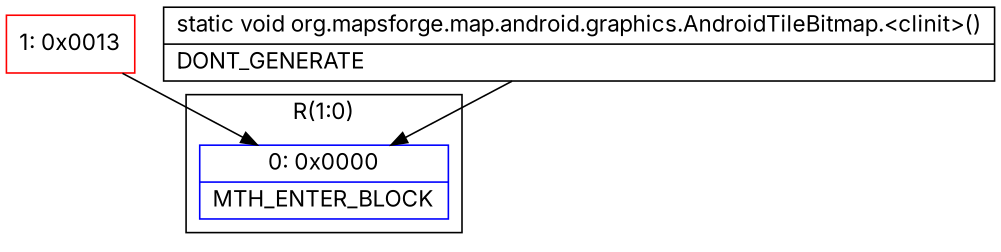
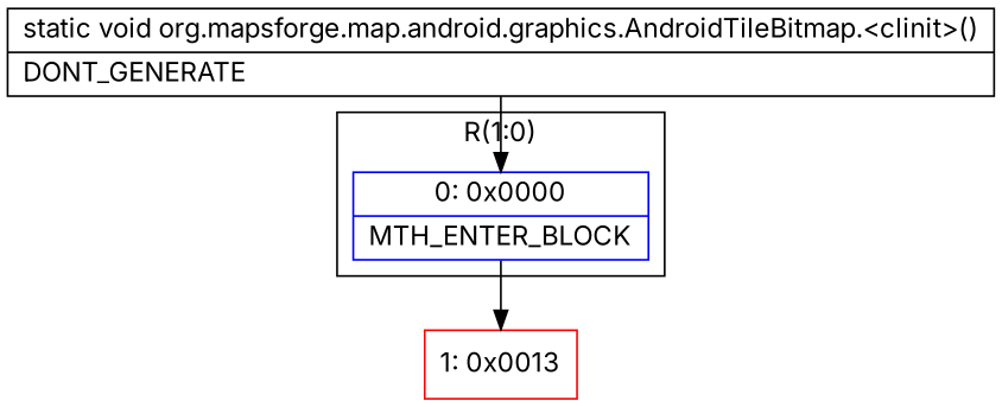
  digraph {
    fontname=Inter
    node [shape=record fontname=Inter]
    edge [fontname=Inter]
    n1 [color=blue label="{0\:\ 0x0000|MTH_ENTER_BLOCK\l}"]
    n2 [color=red label="{1\:\ 0x0013}"]
    n3 [label="{static void org.mapsforge.map.android.graphics.AndroidTileBitmap.\<clinit\>()  | DONT_GENERATE\l}"]
    subgraph cluster_1 {
      label="R(1:0)"
      n1
    }
-   n2 -> n1
+   n1 -> n2
    n3 -> n1
  }
